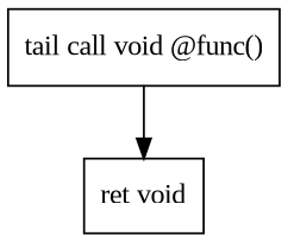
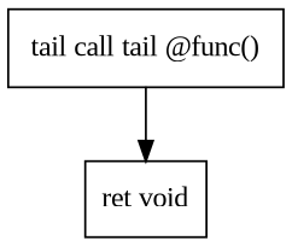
  digraph {
    fontname="Liberation Serif"
    node [shape=record fontname="Liberation Serif"]
-   n1 [label="  tail call void @func()"]
+   n1 [label="tail call tail @func()"]
    n2 [label="  ret void"]
    n1 -> n2 [fontname="Liberation Serif"]
  }
